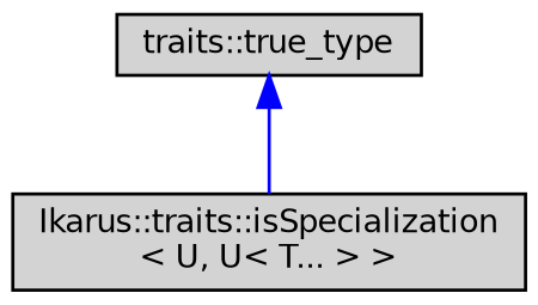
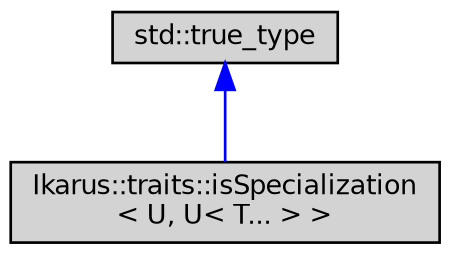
  digraph {
    node [color=black fillcolor=lightgrey fontname=Helvetica fontsize=10 shape=record style=filled]
    n1 [fontcolor=black height=0.2 label="Ikarus::traits::isSpecialization\l\< U, U\< T... \> \>" width=0.4]
-   n2 [height=0.2 label="traits::true_type" width=0.4]
+   n2 [height=0.2 label="std::true_type" width=0.4]
    n2 -> n1 [color=blue dir=back fontname=Helvetica fontsize=10 labelfontname=Helvetica labelfontsize=10 style=solid]
  }
